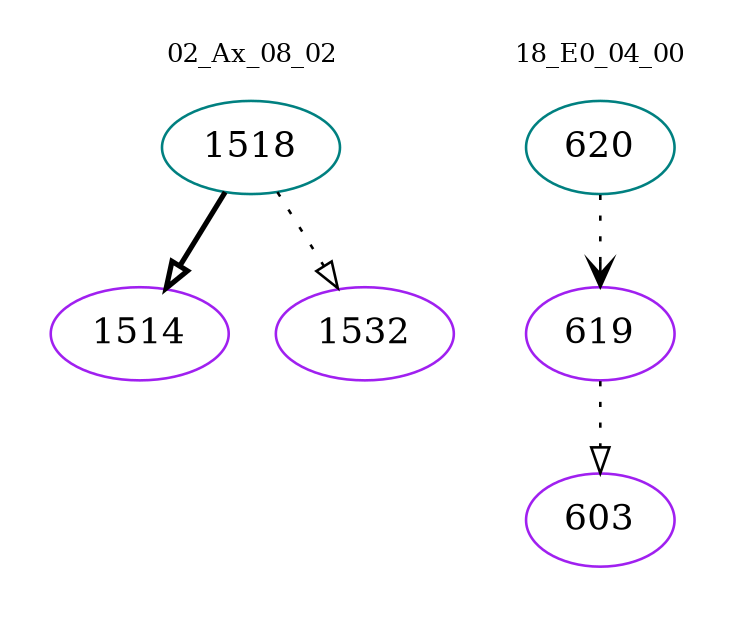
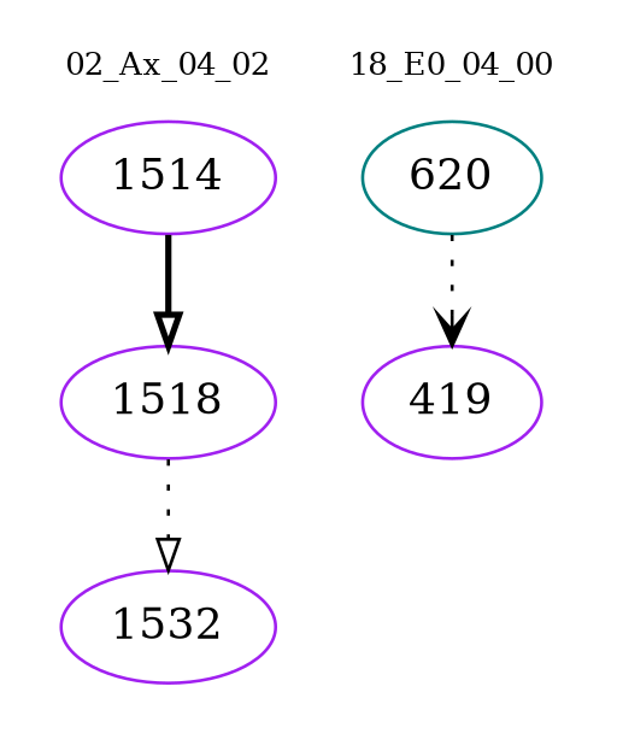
  digraph {
    node [color=purple]
    edge [arrowhead=onormal color=black style=dotted]
    n1 [label=1514]
-   n2 [color=teal label=1518]
+   n2 [label=1518]
    n3 [label=1532]
    n4 [color=teal label=620]
-   n5 [label=619]
-   n6 [label=603]
+   n5 [label=419]
    subgraph cluster_1 {
      color=white
      fontsize=10
-     label="02_Ax_08_02"
+     label="02_Ax_04_02"
      n1
      n2
      n3
    }
    subgraph cluster_2 {
      color=white
      fontsize=10
      label="18_E0_04_00"
      n4
      n5
-     n6
    }
-   n2 -> n1 [style=bold]
+   n1 -> n2 [style=bold]
    n2 -> n3
    n4 -> n5 [arrowhead=vee]
-   n5 -> n6
  }
